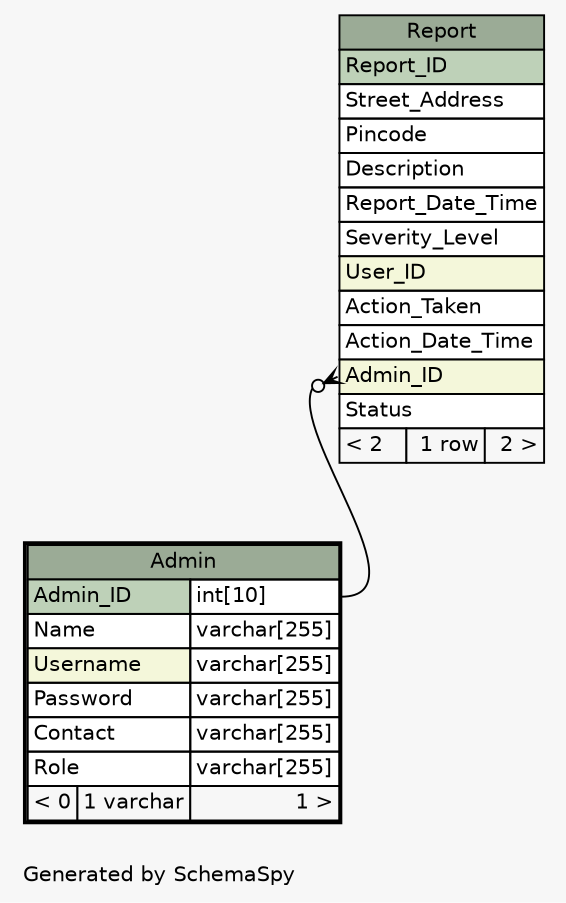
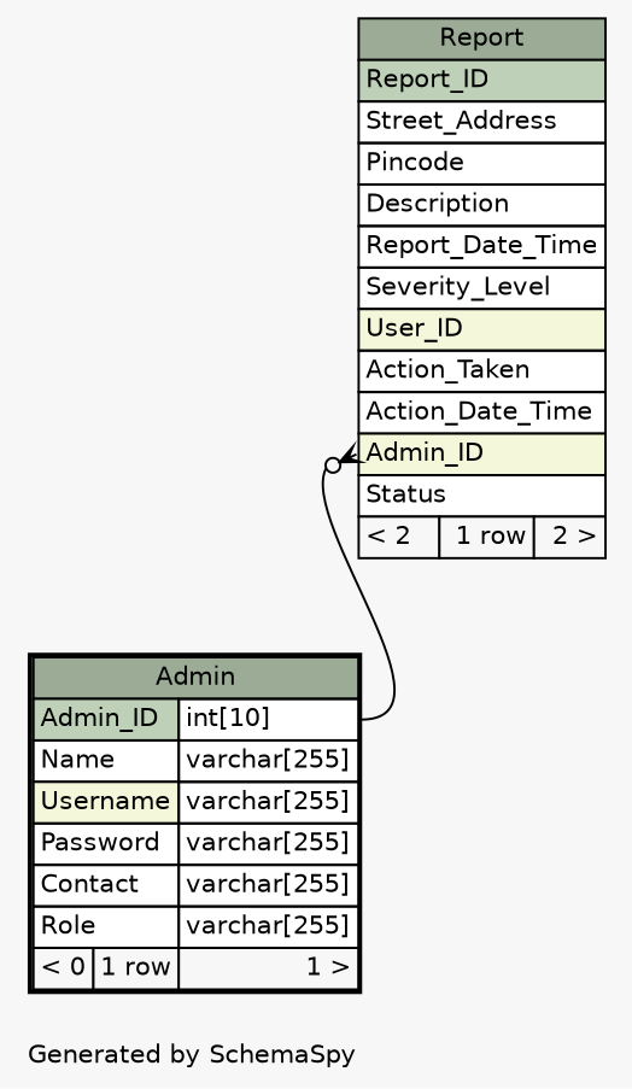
  digraph {
    bgcolor="#f7f7f7"
    fontname=Helvetica
    fontsize=11
    label="\nGenerated by SchemaSpy"
    labeljust=l
    nodesep=0.18
    rankdir=TB
    ranksep=0.46
    node [fontname=Helvetica fontsize=11 shape=plaintext]
    n1 [label=<     <TABLE BORDER="0" CELLBORDER="1" CELLSPACING="0" BGCOLOR="#ffffff">       <TR><TD COLSPAN="3" BGCOLOR="#9bab96" ALIGN="CENTER">Report</TD></TR>       <TR><TD PORT="Report_ID" COLSPAN="3" BGCOLOR="#bed1b8" ALIGN="LEFT">Report_ID</TD></TR>       <TR><TD PORT="Street_Address" COLSPAN="3" ALIGN="LEFT">Street_Address</TD></TR>       <TR><TD PORT="Pincode" COLSPAN="3" ALIGN="LEFT">Pincode</TD></TR>       <TR><TD PORT="Description" COLSPAN="3" ALIGN="LEFT">Description</TD></TR>       <TR><TD PORT="Report_Date_Time" COLSPAN="3" ALIGN="LEFT">Report_Date_Time</TD></TR>       <TR><TD PORT="Severity_Level" COLSPAN="3" ALIGN="LEFT">Severity_Level</TD></TR>       <TR><TD PORT="User_ID" COLSPAN="3" BGCOLOR="#f4f7da" ALIGN="LEFT">User_ID</TD></TR>       <TR><TD PORT="Action_Taken" COLSPAN="3" ALIGN="LEFT">Action_Taken</TD></TR>       <TR><TD PORT="Action_Date_Time" COLSPAN="3" ALIGN="LEFT">Action_Date_Time</TD></TR>       <TR><TD PORT="Admin_ID" COLSPAN="3" BGCOLOR="#f4f7da" ALIGN="LEFT">Admin_ID</TD></TR>       <TR><TD PORT="Status" COLSPAN="3" ALIGN="LEFT">Status</TD></TR>       <TR><TD ALIGN="LEFT" BGCOLOR="#f7f7f7">&lt; 2</TD><TD ALIGN="RIGHT" BGCOLOR="#f7f7f7">1 row</TD><TD ALIGN="RIGHT" BGCOLOR="#f7f7f7">2 &gt;</TD></TR>     </TABLE>>]
-   n2 [label=<     <TABLE BORDER="2" CELLBORDER="1" CELLSPACING="0" BGCOLOR="#ffffff">       <TR><TD COLSPAN="3" BGCOLOR="#9bab96" ALIGN="CENTER">Admin</TD></TR>       <TR><TD PORT="Admin_ID" COLSPAN="2" BGCOLOR="#bed1b8" ALIGN="LEFT">Admin_ID</TD><TD PORT="Admin_ID.type" ALIGN="LEFT">int[10]</TD></TR>       <TR><TD PORT="Name" COLSPAN="2" ALIGN="LEFT">Name</TD><TD PORT="Name.type" ALIGN="LEFT">varchar[255]</TD></TR>       <TR><TD PORT="Username" COLSPAN="2" BGCOLOR="#f4f7da" ALIGN="LEFT">Username</TD><TD PORT="Username.type" ALIGN="LEFT">varchar[255]</TD></TR>       <TR><TD PORT="Password" COLSPAN="2" ALIGN="LEFT">Password</TD><TD PORT="Password.type" ALIGN="LEFT">varchar[255]</TD></TR>       <TR><TD PORT="Contact" COLSPAN="2" ALIGN="LEFT">Contact</TD><TD PORT="Contact.type" ALIGN="LEFT">varchar[255]</TD></TR>       <TR><TD PORT="Role" COLSPAN="2" ALIGN="LEFT">Role</TD><TD PORT="Role.type" ALIGN="LEFT">varchar[255]</TD></TR>       <TR><TD ALIGN="LEFT" BGCOLOR="#f7f7f7">&lt; 0</TD><TD ALIGN="RIGHT" BGCOLOR="#f7f7f7">1 varchar</TD><TD ALIGN="RIGHT" BGCOLOR="#f7f7f7">1 &gt;</TD></TR>     </TABLE>>]
+   n2 [label=<     <TABLE BORDER="2" CELLBORDER="1" CELLSPACING="0" BGCOLOR="#ffffff">       <TR><TD COLSPAN="3" BGCOLOR="#9bab96" ALIGN="CENTER">Admin</TD></TR>       <TR><TD PORT="Admin_ID" COLSPAN="2" BGCOLOR="#bed1b8" ALIGN="LEFT">Admin_ID</TD><TD PORT="Admin_ID.type" ALIGN="LEFT">int[10]</TD></TR>       <TR><TD PORT="Name" COLSPAN="2" ALIGN="LEFT">Name</TD><TD PORT="Name.type" ALIGN="LEFT">varchar[255]</TD></TR>       <TR><TD PORT="Username" COLSPAN="2" BGCOLOR="#f4f7da" ALIGN="LEFT">Username</TD><TD PORT="Username.type" ALIGN="LEFT">varchar[255]</TD></TR>       <TR><TD PORT="Password" COLSPAN="2" ALIGN="LEFT">Password</TD><TD PORT="Password.type" ALIGN="LEFT">varchar[255]</TD></TR>       <TR><TD PORT="Contact" COLSPAN="2" ALIGN="LEFT">Contact</TD><TD PORT="Contact.type" ALIGN="LEFT">varchar[255]</TD></TR>       <TR><TD PORT="Role" COLSPAN="2" ALIGN="LEFT">Role</TD><TD PORT="Role.type" ALIGN="LEFT">varchar[255]</TD></TR>       <TR><TD ALIGN="LEFT" BGCOLOR="#f7f7f7">&lt; 0</TD><TD ALIGN="RIGHT" BGCOLOR="#f7f7f7">1 row</TD><TD ALIGN="RIGHT" BGCOLOR="#f7f7f7">1 &gt;</TD></TR>     </TABLE>>]
    n1 -> n2 [arrowhead=none arrowsize=0.8 arrowtail=crowodot dir=back headport="Admin_ID.type:e" tailport="Admin_ID:w"]
  }
